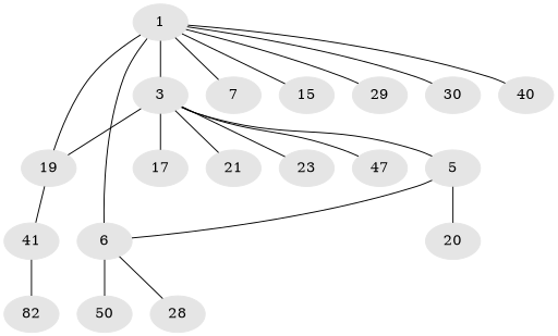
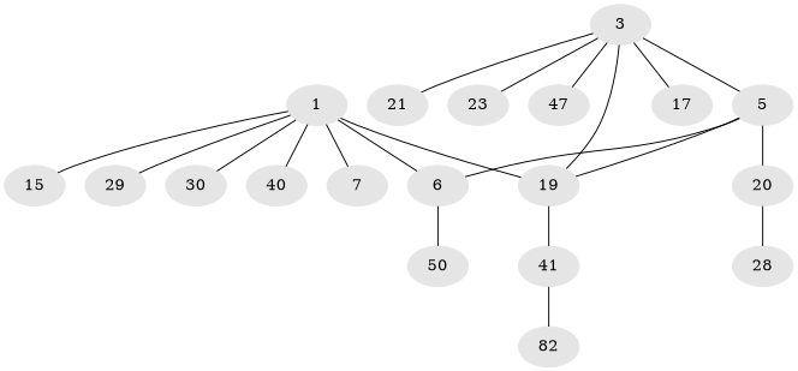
  graph {
    node [color=gray90 style=filled]
    1 [super="+2"]
    3 [super="+45+39+4+22"]
    6 [super="+18+31+17"]
    7 [super="+37+46+25+11"]
    n5 [label=19 super="+32"]
    15 [super="+36+34"]
    29
    30
    40
    5 [super="+27+24"]
    n11 [label=17]
    21
    23
    47
    28
    50
    41
    20
    n19 [label=82 super="+48"]
-   1 -- 3 [weight=4]
    1 -- 6 [weight=5]
    1 -- 7
    1 -- n5 [weight=2]
    1 -- 15
    1 -- 29
    1 -- 30
    1 -- 40 [weight=2]
    3 -- n5
    3 -- 5 [weight=2]
    3 -- n11
    3 -- 21
    3 -- 23
    3 -- 47
-   6 -- 28
+   20 -- 28
    6 -- 50
    n5 -- 41
    5 -- 6
+   5 -- n5
    5 -- 20
    41 -- n19
  }
